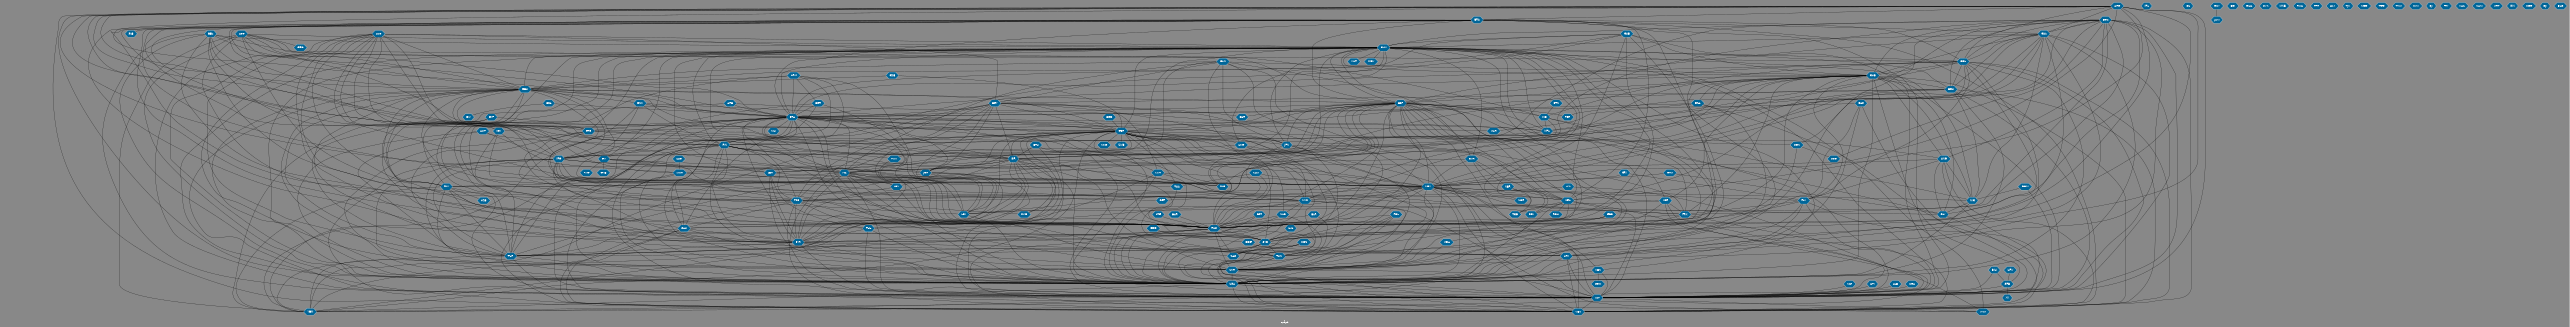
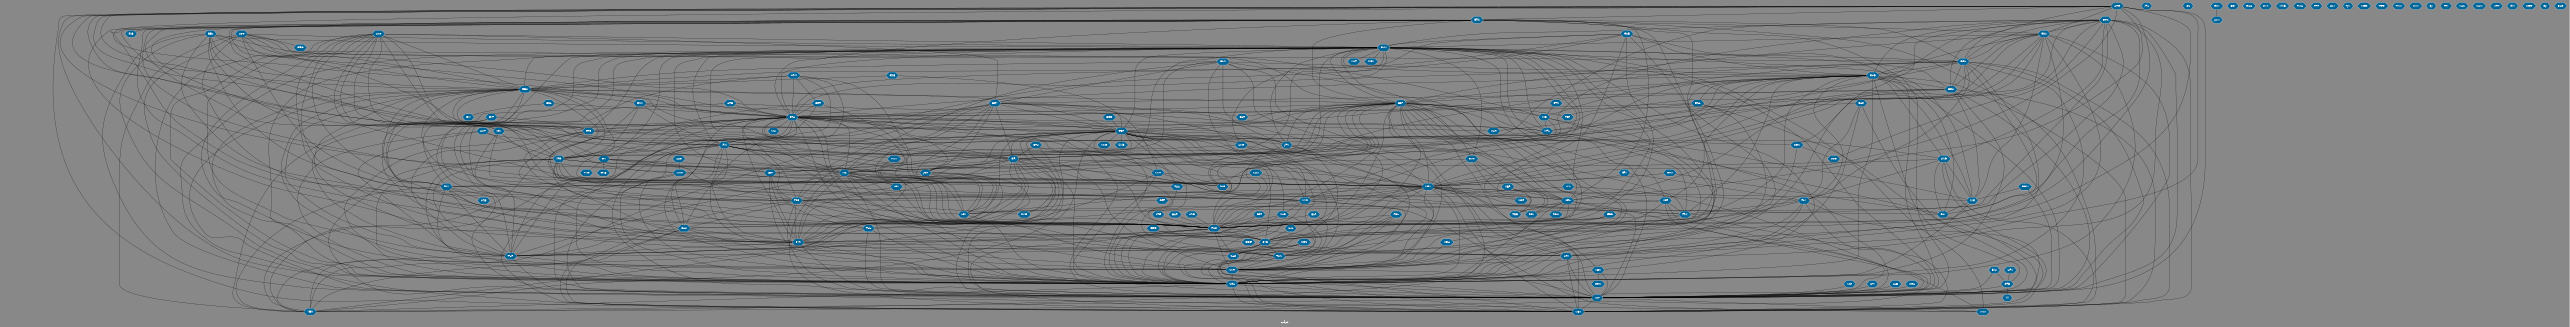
  graph {
    bgcolor="#888888"
    fontcolor=white
    fontsize=12
    label="Graph"
    node [color=white fillcolor="#006699" fontcolor=white fontname=Helvetica shape=hexagon style=filled]
    edge [arrowhead=open color=black fontcolor=white fontname=Courier fontsize=12 weight=1]
    n1 [label=FRA]
    n2 [label=VAT]
    n3 [label=RUS]
    n4 [label=USA]
    n5 [label=GBR]
    n6 [label=UKR]
    n7 [label=ISR]
    n8 [label=MEX]
    n9 [label=PSE]
    n10 [label=ITA]
    n11 [label=SYR]
    n12 [label=JPN]
    n13 [label=NPL]
    n14 [label=JOR]
    n15 [label=IRQ]
    n16 [label=NGA]
    n17 [label=YEM]
    n18 [label=TUR]
    n19 [label=IDN]
    n20 [label=GIN]
    n21 [label=SAU]
    n22 [label=MYS]
    n23 [label=TUN]
    n24 [label=IRN]
    n25 [label=GRC]
    n26 [label=LBY]
    n27 [label=MLI]
    n28 [label=SYC]
    n29 [label=MAR]
    n30 [label=KWT]
    n31 [label=VEN]
    n32 [label=VNM]
    n33 [label=ZAF]
    n34 [label=PRK]
    n35 [label=KEN]
    n36 [label=HKG]
    n37 [label=SDN]
    n38 [label=NLD]
    n39 [label=THA]
    n40 [label=MKD]
    n41 [label=SLE]
    n42 [label=SWE]
    n43 [label=ZMB]
    n44 [label=LBN]
    n45 [label=SLV]
    n46 [label=NIC]
    n47 [label=URY]
    n48 [label=NOR]
    n49 [label=PAN]
    n50 [label=SGP]
    n51 [label=PAK]
    n52 [label=KOR]
    n53 [label=SEN]
    n54 [label=ROU]
    n55 [label=TCD]
    n56 [label=MMR]
    n57 [label=LBR]
    n58 [label=PNG]
    n59 [label=GNB]
    n60 [label=PHL]
    n61 [label=BRA]
    n62 [label=DEU]
    n63 [label=CHL]
    n64 [label=ESP]
    n65 [label=COL]
    n66 [label=SLB]
    n67 [label=DNK]
    n68 [label=CHN]
    n69 [label=CUB]
    n70 [label=PER]
    n71 [label=ECU]
    n72 [label=HND]
    n73 [label=IND]
    n74 [label=QAT]
    n75 [label=VUT]
    n76 [label=UZB]
    n77 [label=SOM]
    n78 [label=TWN]
    n79 [label=SSD]
    n80 [label=AUS]
    n81 [label=EGY]
    n82 [label=CMR]
    n83 [label=MDV]
    n84 [label=DZA]
    n85 [label=SRB]
    n86 [label=NER]
    n87 [label=AFG]
    n88 [label=GRD]
    n89 [label=XK]
    n90 [label=ARG]
    n91 [label=CRI]
    n92 [label=BGD]
    n93 [label=MLT]
    n94 [label=POL]
    n95 [label=IRL]
    n96 [label=BEL]
    n97 [label=CAN]
    n98 [label=BLR]
    n99 [label=ISL]
    n100 [label=JAM]
    n101 [label=GTM]
    n102 [label=BDI]
    n103 [label=CZE]
    n104 [label=AUT]
    n105 [label=GUY]
    n106 [label=ETH]
    n107 [label=HRV]
    n108 [label=HTI]
    n109 [label=GHA]
    n110 [label=GEO]
    n111 [label=MDA]
    n112 [label=BOL]
    n113 [label=CYP]
    n114 [label=BGR]
    n115 [label=CAF]
    n116 [label=CHE]
    n117 [label=ARM]
    n118 [label=KHM]
    n119 [label=SVK]
    n120 [label=ALB]
    n121 [label=BFA]
    n122 [label=CIV]
    n123 [label=MNE]
    n124 [label=LVA]
    n125 [label=LAO]
    n126 [label=RWA]
    n127 [label=ATG]
    n128 [label=UGA]
    n129 [label=PRT]
    n130 [label=LUX]
    n131 [label=COG]
    n132 [label=BHR]
    n133 [label=TJK]
    n134 [label=MOZ]
    n135 [label=BIH]
    n136 [label=LKA]
    n137 [label=MCO]
    n138 [label=ARE]
    n139 [label=TGO]
    n140 [label=COD]
    n141 [label=TKM]
    n142 [label=MWI]
    n143 [label=DOM]
    n144 [label=FJI]
    n145 [label=PRY]
    n146 [label=KAZ]
+   n147 [label=AZE]
    n148 [label=NAM]
    n149 [label=BTN]
    n150 [label=MRT]
    n151 [label=FIN]
    n152 [label=MDG]
    n153 [label=DJI]
    n154 [label=EST]
    n155 [label=BHS]
    n1 -- n2 [weight=10]
    n1 -- n3 [weight=25]
    n1 -- n4 [weight=15]
    n1 -- n5 [weight=2]
    n1 -- n6 [weight=14]
    n1 -- n7 [weight=13]
    n1 -- n8 [weight=8]
    n1 -- n9 [weight=6]
    n1 -- n10 [weight=7]
    n1 -- n11 [weight=10]
    n1 -- n12 [weight=2]
    n1 -- n13 [weight=4]
    n1 -- n14 [weight=2]
    n1 -- n15 [weight=22]
    n1 -- n16 [weight=5]
    n1 -- n17 [weight=3]
    n1 -- n18 [weight=3]
    n1 -- n19
    n1 -- n20
    n1 -- n21
    n1 -- n22
    n1 -- n23 [weight=5]
    n1 -- n24 [weight=4]
    n1 -- n25 [weight=7]
    n1 -- n26 [weight=2]
    n1 -- n27
    n1 -- n28
    n1 -- n29
    n1 -- n30 [weight=2]
    n2 -- n17
    n2 -- n31 [weight=16]
    n2 -- n32
    n3 -- n2 [weight=2]
    n3 -- n4 [weight=60]
    n3 -- n6 [weight=329]
    n3 -- n11 [weight=7]
    n3 -- n18 [weight=2]
    n3 -- n28
    n3 -- n31 [weight=4]
    n3 -- n33
    n4 -- n2 [weight=18]
    n4 -- n17 [weight=8]
    n4 -- n31 [weight=37]
    n5 -- n3 [weight=8]
    n5 -- n4 [weight=15]
    n5 -- n6 [weight=3]
    n5 -- n7
    n5 -- n9
    n5 -- n10
    n5 -- n11 [weight=9]
    n5 -- n12
    n5 -- n14
    n5 -- n15 [weight=10]
    n5 -- n16 [weight=2]
    n5 -- n17
    n5 -- n18
    n5 -- n22 [weight=2]
    n5 -- n23 [weight=4]
    n5 -- n24 [weight=4]
    n5 -- n26
    n5 -- n28 [weight=4]
    n5 -- n31
    n5 -- n34
    n5 -- n35 [weight=3]
    n5 -- n36
    n5 -- n37
    n5 -- n38 [weight=2]
    n5 -- n39 [weight=2]
    n5 -- n40 [weight=2]
    n5 -- n41 [weight=3]
    n5 -- n42
    n5 -- n43 [weight=2]
    n6 -- n2 [weight=8]
    n6 -- n4 [weight=37]
    n6 -- n31
    n7 -- n2 [weight=9]
    n7 -- n3 [weight=5]
    n7 -- n4 [weight=14]
    n7 -- n6 [weight=2]
    n7 -- n8 [weight=3]
    n7 -- n9 [weight=251]
    n7 -- n10
    n7 -- n11 [weight=8]
    n7 -- n14 [weight=5]
    n7 -- n18 [weight=3]
    n7 -- n21
    n7 -- n28 [weight=5]
    n7 -- n42
    n7 -- n44 [weight=10]
    n8 -- n2 [weight=12]
    n8 -- n3 [weight=2]
    n8 -- n4 [weight=54]
    n8 -- n6
    n8 -- n9 [weight=4]
    n8 -- n11
    n8 -- n16
    n8 -- n22
    n8 -- n23 [weight=4]
    n8 -- n28
    n8 -- n31 [weight=10]
    n8 -- n34
    n8 -- n45
    n8 -- n46
    n8 -- n47 [weight=2]
    n8 -- n48 [weight=3]
    n8 -- n49 [weight=3]
    n8 -- n50
    n9 -- n2 [weight=8]
    n9 -- n4 [weight=11]
    n9 -- n11 [weight=2]
    n9 -- n21
    n9 -- n31 [weight=3]
    n9 -- n33
    n9 -- n42 [weight=2]
    n10 -- n2 [weight=22]
    n10 -- n3 [weight=3]
    n10 -- n4 [weight=4]
    n10 -- n6
    n10 -- n8 [weight=3]
    n10 -- n11 [weight=4]
    n10 -- n18 [weight=4]
    n10 -- n23 [weight=3]
    n10 -- n26 [weight=6]
    n10 -- n31
    n10 -- n41
    n10 -- n44
    n10 -- n51
    n11 -- n2 [weight=4]
    n11 -- n4 [weight=19]
    n11 -- n6
    n11 -- n18 [weight=18]
    n11 -- n47 [weight=5]
    n12 -- n3
    n12 -- n4 [weight=4]
    n12 -- n31
    n12 -- n52
    n13 -- n2 [weight=2]
    n13 -- n51
    n14 -- n2 [weight=2]
    n14 -- n9
    n14 -- n11 [weight=4]
    n14 -- n17
    n14 -- n26 [weight=3]
    n15 -- n2 [weight=13]
    n15 -- n3
    n15 -- n4 [weight=24]
    n15 -- n6
    n15 -- n8
    n15 -- n9
    n15 -- n10
    n15 -- n11 [weight=20]
    n15 -- n14
    n15 -- n18 [weight=4]
    n15 -- n44
    n16 -- n2 [weight=2]
    n16 -- n4 [weight=4]
    n16 -- n32
    n16 -- n33
    n16 -- n53 [weight=2]
    n16 -- n54
    n16 -- n55 [weight=3]
    n18 -- n2 [weight=21]
    n18 -- n4 [weight=3]
    n18 -- n17
    n19 -- n22 [weight=4]
    n19 -- n50 [weight=2]
    n19 -- n56
    n20 -- n3
    n20 -- n41 [weight=3]
    n20 -- n53 [weight=3]
    n20 -- n57 [weight=4]
    n20 -- n58 [weight=10]
    n20 -- n59 [weight=2]
    n21 -- n4 [weight=4]
    n21 -- n11
    n21 -- n17 [weight=15]
    n21 -- n18
    n21 -- n31
    n22 -- n3 [weight=6]
    n22 -- n4 [weight=3]
    n22 -- n6 [weight=11]
    n22 -- n32
    n22 -- n38 [weight=3]
    n22 -- n60 [weight=2]
    n23 -- n2 [weight=3]
    n23 -- n4 [weight=3]
    n23 -- n6
    n24 -- n3 [weight=9]
    n24 -- n4 [weight=26]
    n24 -- n6
    n24 -- n7 [weight=20]
    n24 -- n9 [weight=3]
    n24 -- n11 [weight=6]
    n24 -- n14
    n24 -- n15 [weight=6]
    n24 -- n17 [weight=6]
    n24 -- n21 [weight=4]
    n24 -- n26
    n24 -- n31 [weight=3]
    n24 -- n34
    n25 -- n3 [weight=4]
    n25 -- n4 [weight=5]
    n25 -- n7 [weight=2]
    n25 -- n10
    n25 -- n18
    n25 -- n26
    n26 -- n4
    n28 -- n4 [weight=8]
    n28 -- n23
    n28 -- n31
    n28 -- n33
    n28 -- n47
    n30 -- n2
    n30 -- n8
    n30 -- n21
    n30 -- n23 [weight=2]
    n34 -- n3 [weight=4]
    n34 -- n4 [weight=18]
    n34 -- n31
    n35 -- n2
    n35 -- n4 [weight=5]
    n35 -- n77 [weight=2]
    n36 -- n4
    n36 -- n22
    n36 -- n78
    n37 -- n33
    n37 -- n79 [weight=15]
    n38 -- n3 [weight=2]
    n38 -- n4
    n38 -- n6 [weight=2]
    n39 -- n4 [weight=2]
    n44 -- n3
    n44 -- n11 [weight=7]
    n45 -- n2 [weight=2]
    n46 -- n4 [weight=2]
    n46 -- n45
    n47 -- n2
    n47 -- n4 [weight=10]
    n47 -- n31 [weight=2]
    n49 -- n2
    n49 -- n4 [weight=4]
    n49 -- n28
    n49 -- n31 [weight=5]
    n49 -- n34
    n49 -- n47
    n51 -- n2
    n51 -- n4
    n51 -- n17
    n51 -- n18
    n51 -- n21 [weight=2]
    n51 -- n76
    n52 -- n2 [weight=9]
    n52 -- n4 [weight=4]
    n52 -- n17
    n52 -- n26 [weight=2]
    n52 -- n34 [weight=28]
    n56 -- n4 [weight=2]
    n56 -- n32
    n56 -- n39
    n57 -- n4
    n57 -- n11
    n57 -- n41 [weight=4]
    n57 -- n60
    n60 -- n2 [weight=8]
    n60 -- n4 [weight=2]
    n60 -- n11 [weight=3]
    n61 -- n1
    n61 -- n2 [weight=2]
    n61 -- n4 [weight=8]
    n61 -- n7
    n61 -- n8 [weight=8]
    n61 -- n9
    n61 -- n10
    n61 -- n11
    n61 -- n16
    n61 -- n19 [weight=2]
    n61 -- n20 [weight=3]
    n61 -- n23
    n61 -- n28 [weight=2]
    n61 -- n31 [weight=2]
    n61 -- n62 [weight=3]
    n61 -- n63 [weight=2]
    n61 -- n64
    n61 -- n65 [weight=5]
    n61 -- n66
    n62 -- n1 [weight=30]
    n62 -- n2 [weight=4]
    n62 -- n3 [weight=37]
    n62 -- n4 [weight=8]
    n62 -- n5 [weight=4]
    n62 -- n6 [weight=36]
    n62 -- n8
    n62 -- n9 [weight=4]
    n62 -- n10 [weight=5]
    n62 -- n11
    n62 -- n12
    n62 -- n15 [weight=6]
    n62 -- n18 [weight=4]
    n62 -- n22
    n62 -- n23
    n62 -- n25 [weight=15]
    n62 -- n51
    n62 -- n60
    n62 -- n64 [weight=4]
    n62 -- n67
    n63 -- n2 [weight=3]
    n63 -- n4 [weight=3]
    n63 -- n8 [weight=11]
    n63 -- n13
    n63 -- n24
    n63 -- n28
    n63 -- n46
    n63 -- n47 [weight=2]
    n63 -- n64 [weight=3]
    n63 -- n65
    n63 -- n68 [weight=2]
    n63 -- n69
    n63 -- n70
    n63 -- n71 [weight=2]
    n64 -- n1 [weight=10]
    n64 -- n2 [weight=7]
    n64 -- n3
    n64 -- n4 [weight=3]
    n64 -- n5 [weight=2]
    n64 -- n6
    n64 -- n8 [weight=5]
    n64 -- n9 [weight=5]
    n64 -- n10
    n64 -- n11
    n64 -- n12
    n64 -- n13 [weight=4]
    n64 -- n14
    n64 -- n16 [weight=4]
    n64 -- n17
    n64 -- n23 [weight=3]
    n64 -- n25 [weight=4]
    n64 -- n26 [weight=2]
    n64 -- n28
    n64 -- n31 [weight=24]
    n64 -- n41
    n64 -- n45
    n64 -- n46
    n64 -- n53
    n64 -- n57 [weight=4]
    n64 -- n70
    n64 -- n72
    n64 -- n73
    n64 -- n74
    n65 -- n1 [weight=2]
    n65 -- n2 [weight=6]
    n65 -- n3
    n65 -- n4 [weight=5]
    n65 -- n8 [weight=9]
    n65 -- n24
    n65 -- n31 [weight=14]
    n65 -- n47
    n65 -- n49 [weight=3]
    n65 -- n64 [weight=5]
    n65 -- n69 [weight=8]
    n65 -- n71 [weight=3]
    n65 -- n73
    n67 -- n1
    n67 -- n5
    n67 -- n9
    n67 -- n15
    n67 -- n24
    n68 -- n1
    n68 -- n2 [weight=4]
    n68 -- n3 [weight=13]
    n68 -- n4 [weight=12]
    n68 -- n5
    n68 -- n6 [weight=2]
    n68 -- n7
    n68 -- n11
    n68 -- n12
    n68 -- n13 [weight=6]
    n68 -- n16
    n68 -- n18
    n68 -- n20
    n68 -- n22 [weight=7]
    n68 -- n24 [weight=2]
    n68 -- n25
    n68 -- n31 [weight=6]
    n68 -- n32 [weight=5]
    n68 -- n34 [weight=6]
    n68 -- n35 [weight=2]
    n68 -- n36 [weight=10]
    n68 -- n41
    n68 -- n46
    n68 -- n47
    n68 -- n48
    n68 -- n51
    n68 -- n52 [weight=5]
    n68 -- n56 [weight=2]
    n68 -- n57 [weight=2]
    n68 -- n60 [weight=4]
    n68 -- n62
    n68 -- n64
    n68 -- n65
    n68 -- n69 [weight=7]
    n68 -- n71
    n68 -- n75
    n68 -- n78 [weight=5]
    n68 -- n82
    n68 -- n83
    n69 -- n1 [weight=9]
    n69 -- n2 [weight=18]
    n69 -- n3 [weight=16]
    n69 -- n4 [weight=78]
    n69 -- n7
    n69 -- n8 [weight=5]
    n69 -- n18
    n69 -- n22
    n69 -- n31 [weight=21]
    n69 -- n34
    n69 -- n41 [weight=2]
    n69 -- n45
    n69 -- n46
    n69 -- n49 [weight=6]
    n69 -- n52
    n69 -- n57
    n69 -- n64
    n69 -- n71
    n69 -- n72
    n69 -- n84
    n69 -- n85 [weight=2]
    n71 -- n2 [weight=4]
    n71 -- n4 [weight=2]
    n71 -- n5
    n71 -- n8
    n71 -- n16
    n71 -- n31 [weight=2]
    n71 -- n46
    n71 -- n81
    n72 -- n2 [weight=2]
    n72 -- n10
    n72 -- n31
    n72 -- n45 [weight=3]
    n72 -- n46 [weight=3]
    n72 -- n49
    n73 -- n4 [weight=5]
    n73 -- n13 [weight=3]
    n73 -- n28 [weight=2]
    n73 -- n51 [weight=9]
    n78 -- n4
    n80 -- n2
    n80 -- n3 [weight=3]
    n80 -- n4 [weight=4]
    n80 -- n6
    n80 -- n8 [weight=2]
    n80 -- n11 [weight=3]
    n80 -- n15 [weight=8]
    n80 -- n18
    n80 -- n19 [weight=4]
    n80 -- n22 [weight=10]
    n80 -- n24 [weight=2]
    n80 -- n51
    n80 -- n56
    n80 -- n62
    n80 -- n68 [weight=3]
    n80 -- n81
    n81 -- n1
    n81 -- n4 [weight=2]
    n81 -- n5 [weight=2]
    n81 -- n7 [weight=14]
    n81 -- n9 [weight=22]
    n81 -- n11
    n81 -- n14
    n81 -- n17 [weight=2]
    n81 -- n21 [weight=2]
    n81 -- n26 [weight=6]
    n81 -- n28
    n81 -- n30
    n81 -- n74
    n82 -- n8 [weight=3]
    n82 -- n10
    n82 -- n16
    n82 -- n55
    n82 -- n86
    n84 -- n1 [weight=3]
    n84 -- n6
    n84 -- n29
    n84 -- n31
    n85 -- n2
    n85 -- n89
    n86 -- n16
    n86 -- n55 [weight=2]
    n87 -- n1
    n87 -- n4 [weight=13]
    n87 -- n5 [weight=4]
    n87 -- n17
    n87 -- n28
    n87 -- n51
    n87 -- n62
    n87 -- n64 [weight=2]
    n87 -- n68
    n87 -- n73
    n87 -- n88
    n90 -- n1 [weight=2]
    n90 -- n2 [weight=18]
    n90 -- n3
    n90 -- n4
    n90 -- n5
    n90 -- n7 [weight=2]
    n90 -- n8 [weight=5]
    n90 -- n10
    n90 -- n16 [weight=2]
    n90 -- n23
    n90 -- n24
    n90 -- n31
    n90 -- n47 [weight=5]
    n90 -- n61 [weight=4]
    n90 -- n62
    n90 -- n63 [weight=9]
    n90 -- n65 [weight=2]
    n91 -- n8 [weight=3]
    n91 -- n49
    n92 -- n5
    n93 -- n2
    n94 -- n3 [weight=2]
    n94 -- n4 [weight=2]
    n94 -- n6 [weight=2]
    n94 -- n23
    n96 -- n1 [weight=4]
    n96 -- n2
    n96 -- n3
    n96 -- n4
    n96 -- n9
    n96 -- n15
    n96 -- n25
    n96 -- n62
    n96 -- n65
    n96 -- n68 [weight=2]
    n97 -- n3 [weight=2]
    n97 -- n6
    n97 -- n8 [weight=5]
    n97 -- n10
    n97 -- n12
    n97 -- n15 [weight=4]
    n97 -- n62
    n97 -- n69 [weight=2]
    n97 -- n81
    n97 -- n82
    n98 -- n3 [weight=3]
    n98 -- n6 [weight=8]
    n101 -- n8 [weight=2]
    n101 -- n45 [weight=2]
    n103 -- n5
    n103 -- n62
    n104 -- n4
    n104 -- n15
    n104 -- n18
    n104 -- n24 [weight=6]
    n105 -- n100
    n106 -- n2
    n106 -- n7
    n106 -- n17
    n107 -- n85
    n108 -- n2
    n110 -- n3
    n110 -- n6
    n110 -- n111
    n111 -- n6
    n112 -- n2 [weight=19]
    n112 -- n4 [weight=2]
    n112 -- n6 [weight=4]
    n112 -- n7 [weight=3]
    n112 -- n9 [weight=3]
    n112 -- n10
    n112 -- n13
    n112 -- n31 [weight=2]
    n112 -- n34
    n112 -- n37
    n112 -- n45
    n112 -- n53
    n112 -- n63 [weight=3]
    n112 -- n65 [weight=4]
    n112 -- n68
    n112 -- n69 [weight=2]
    n112 -- n71 [weight=3]
    n112 -- n72
    n112 -- n79
    n113 -- n11
    n113 -- n18
    n113 -- n25
    n114 -- n1
    n114 -- n3
    n114 -- n15 [weight=2]
    n114 -- n18
    n115 -- n1
    n115 -- n2 [weight=2]
    n115 -- n4
    n115 -- n6
    n116 -- n1
    n116 -- n2 [weight=3]
    n116 -- n3 [weight=6]
    n116 -- n6 [weight=2]
    n116 -- n24 [weight=5]
    n116 -- n26
    n116 -- n62
    n116 -- n68
    n116 -- n69 [weight=2]
    n117 -- n1
    n117 -- n2 [weight=3]
    n117 -- n3 [weight=2]
    n117 -- n4
    n117 -- n18 [weight=7]
    n117 -- n62 [weight=2]
    n117 -- n114 [weight=2]
    n118 -- n3
    n118 -- n8
    n118 -- n39 [weight=2]
    n120 -- n2 [weight=4]
    n121 -- n1
    n121 -- n122
    n124 -- n28
    n125 -- n56
    n127 -- n3
    n128 -- n2
    n131 -- n47
    n132 -- n3
    n134 -- n2
    n134 -- n31
    n134 -- n33
    n135 -- n2 [weight=4]
    n135 -- n85 [weight=2]
    n136 -- n2 [weight=2]
    n136 -- n22
    n138 -- n1
    n138 -- n13
    n138 -- n17
    n140 -- n131 [weight=2]
    n143 -- n2
    n143 -- n46
+   n147 -- n3
    n149 -- n73
    n154 -- n3
    n154 -- n4
  }
